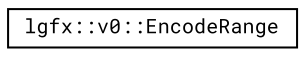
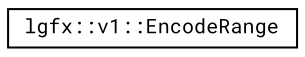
  digraph {
    rankdir=LR
    fontname="Roboto Mono"
-   n1 [color=black fillcolor=white fontname="Roboto Mono" fontsize=10 height=0.2 label="lgfx::v0::EncodeRange" shape=record style=filled width=0.4]
+   n1 [color=black fillcolor=white fontname="Roboto Mono" fontsize=10 height=0.2 label="lgfx::v1::EncodeRange" shape=record style=filled width=0.4]
  }
